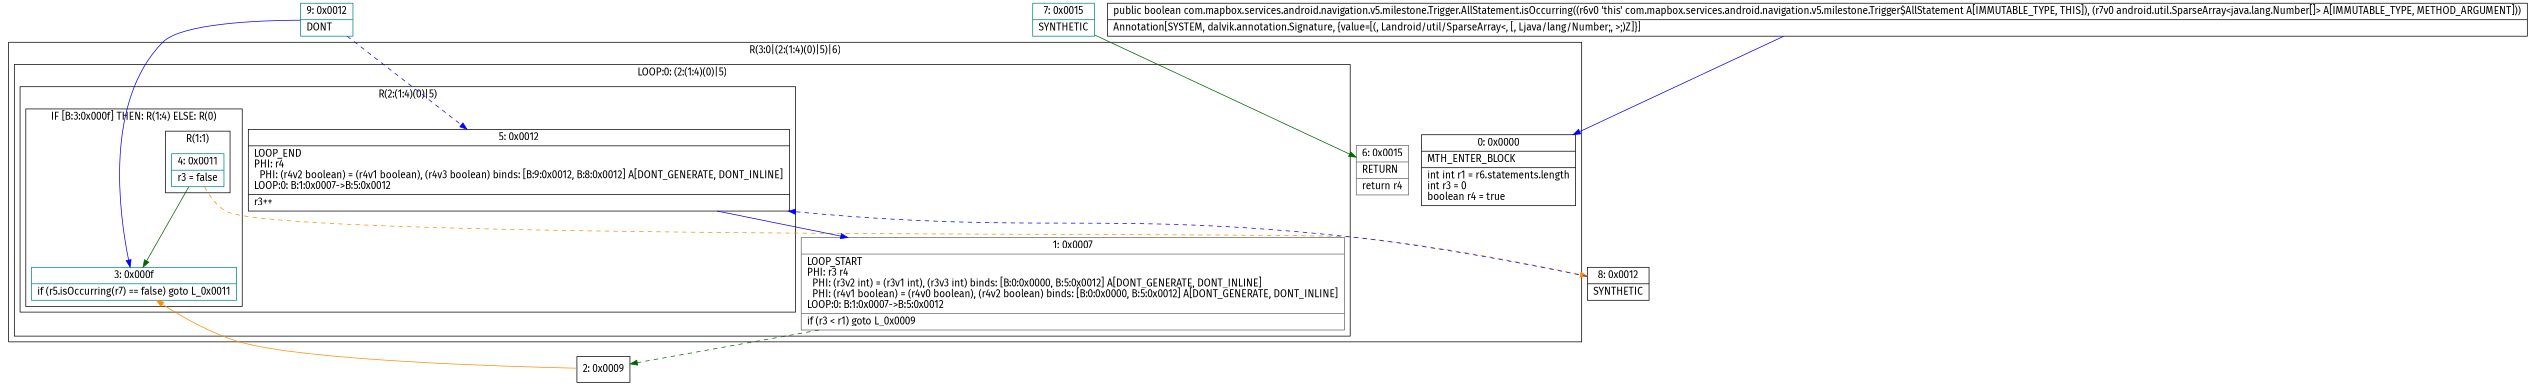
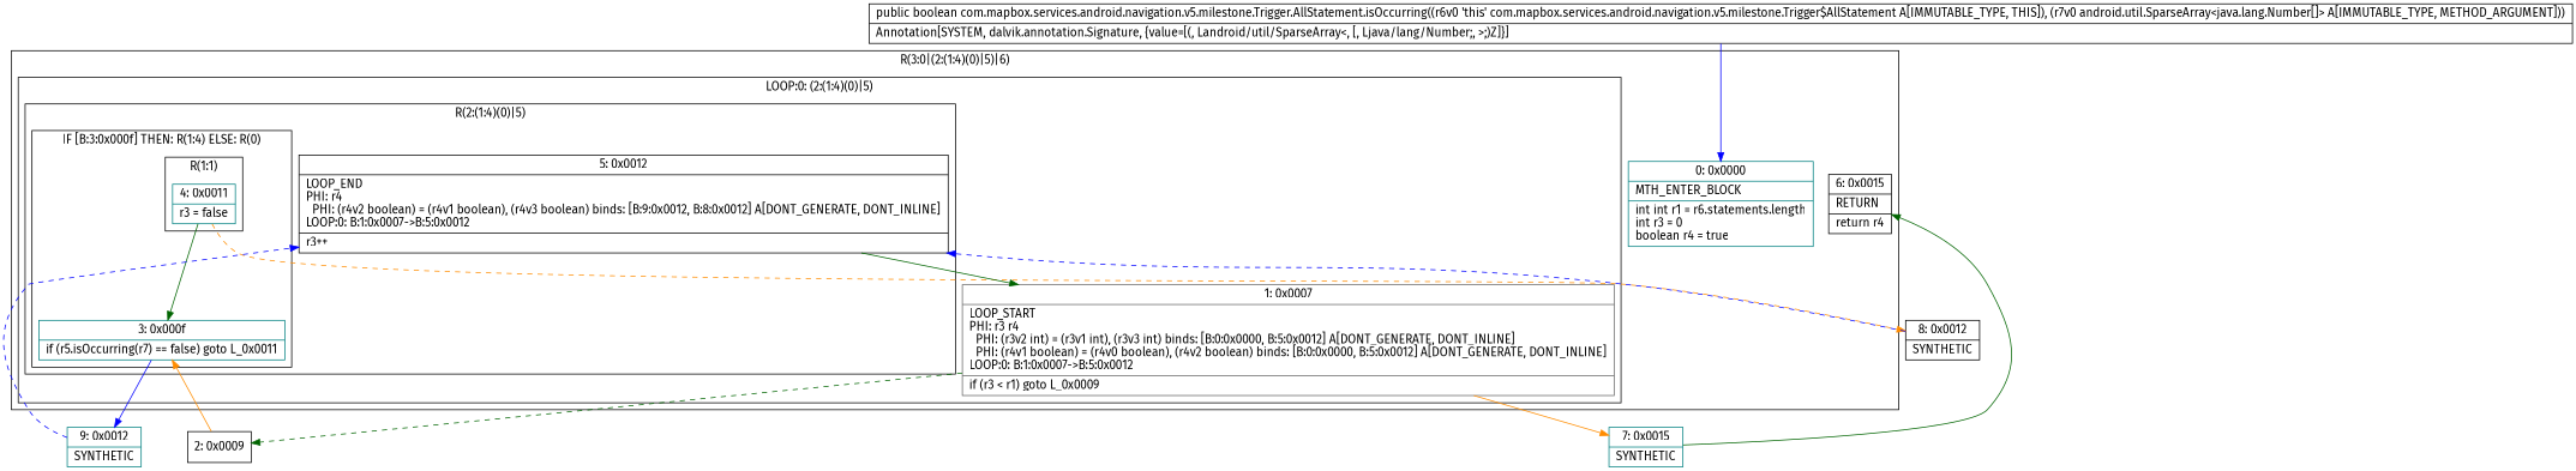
  digraph {
    fontname="Fira Sans"
    node [color=black fontname="Fira Sans" shape=record]
    edge [color=blue fontname="Fira Sans" style=solid]
    n1 [color=teal label="{4\:\ 0x0011|r3 = false\l}"]
    n2 [color=teal label="{3\:\ 0x000f|if (r5.isOccurring(r7) == false) goto L_0x0011\l}"]
    n3 [label="{5\:\ 0x0012|LOOP_END\lPHI: r4 \l  PHI: (r4v2 boolean) = (r4v1 boolean), (r4v3 boolean) binds: [B:9:0x0012, B:8:0x0012] A[DONT_GENERATE, DONT_INLINE]\lLOOP:0: B:1:0x0007\-\>B:5:0x0012\l|r3++\l}"]
    n4 [color=gray40 label="{1\:\ 0x0007|LOOP_START\lPHI: r3 r4 \l  PHI: (r3v2 int) = (r3v1 int), (r3v3 int) binds: [B:0:0x0000, B:5:0x0012] A[DONT_GENERATE, DONT_INLINE]\l  PHI: (r4v1 boolean) = (r4v0 boolean), (r4v2 boolean) binds: [B:0:0x0000, B:5:0x0012] A[DONT_GENERATE, DONT_INLINE]\lLOOP:0: B:1:0x0007\-\>B:5:0x0012\l|if (r3 \< r1) goto L_0x0009\l}"]
-   n5 [label="{0\:\ 0x0000|MTH_ENTER_BLOCK\l|int int r1 = r6.statements.length\lint r3 = 0\lboolean r4 = true\l}"]
-   n6 [color=gray40 label="{6\:\ 0x0015|RETURN\l|return r4\l}"]
+   n5 [color=teal label="{0\:\ 0x0000|MTH_ENTER_BLOCK\l|int int r1 = r6.statements.length\lint r3 = 0\lboolean r4 = true\l}"]
+   n6 [label="{6\:\ 0x0015|RETURN\l|return r4\l}"]
    n7 [label="{8\:\ 0x0012|SYNTHETIC\l}"]
-   n8 [color=teal label="{9\:\ 0x0012|DONT\l}"]
+   n8 [color=teal label="{9\:\ 0x0012|SYNTHETIC\l}"]
    n9 [label="{2\:\ 0x0009}"]
    n10 [color=teal label="{7\:\ 0x0015|SYNTHETIC\l}"]
    n11 [label="{public boolean com.mapbox.services.android.navigation.v5.milestone.Trigger.AllStatement.isOccurring((r6v0 'this' com.mapbox.services.android.navigation.v5.milestone.Trigger$AllStatement A[IMMUTABLE_TYPE, THIS]), (r7v0 android.util.SparseArray\<java.lang.Number[]\> A[IMMUTABLE_TYPE, METHOD_ARGUMENT]))  | Annotation[SYSTEM, dalvik.annotation.Signature, \{value=[(, Landroid\/util\/SparseArray\<, [, Ljava\/lang\/Number;, \>;)Z]\}]\l}"]
    subgraph cluster_1 {
      label="R(3:0|(2:(1:4)(0)|5)|6)"
      n5
      n6
      subgraph cluster_2 {
        label="LOOP:0: (2:(1:4)(0)|5)"
        n4
        subgraph cluster_3 {
          label="R(2:(1:4)(0)|5)"
          n3
          subgraph cluster_4 {
            label="IF [B:3:0x000f] THEN: R(1:4) ELSE: R(0)"
            n2
            subgraph cluster_5 {
              label="R(1:1)"
              n1
            }
            subgraph cluster_6 {
              label="R(0)"
            }
          }
        }
      }
    }
    n1 -> n2 [color=darkgreen]
    n1 -> n7 [color=darkorange style=dashed]
-   n8 -> n2
-   n3 -> n4
+   n2 -> n8
+   n3 -> n4 [color=darkgreen]
    n4 -> n9 [color=darkgreen style=dashed]
+   n4 -> n10 [color=darkorange]
    n7 -> n3 [style=dashed]
    n8 -> n3 [style=dashed]
    n9 -> n2 [color=darkorange]
    n10 -> n6 [color=darkgreen]
    n11 -> n5
  }
